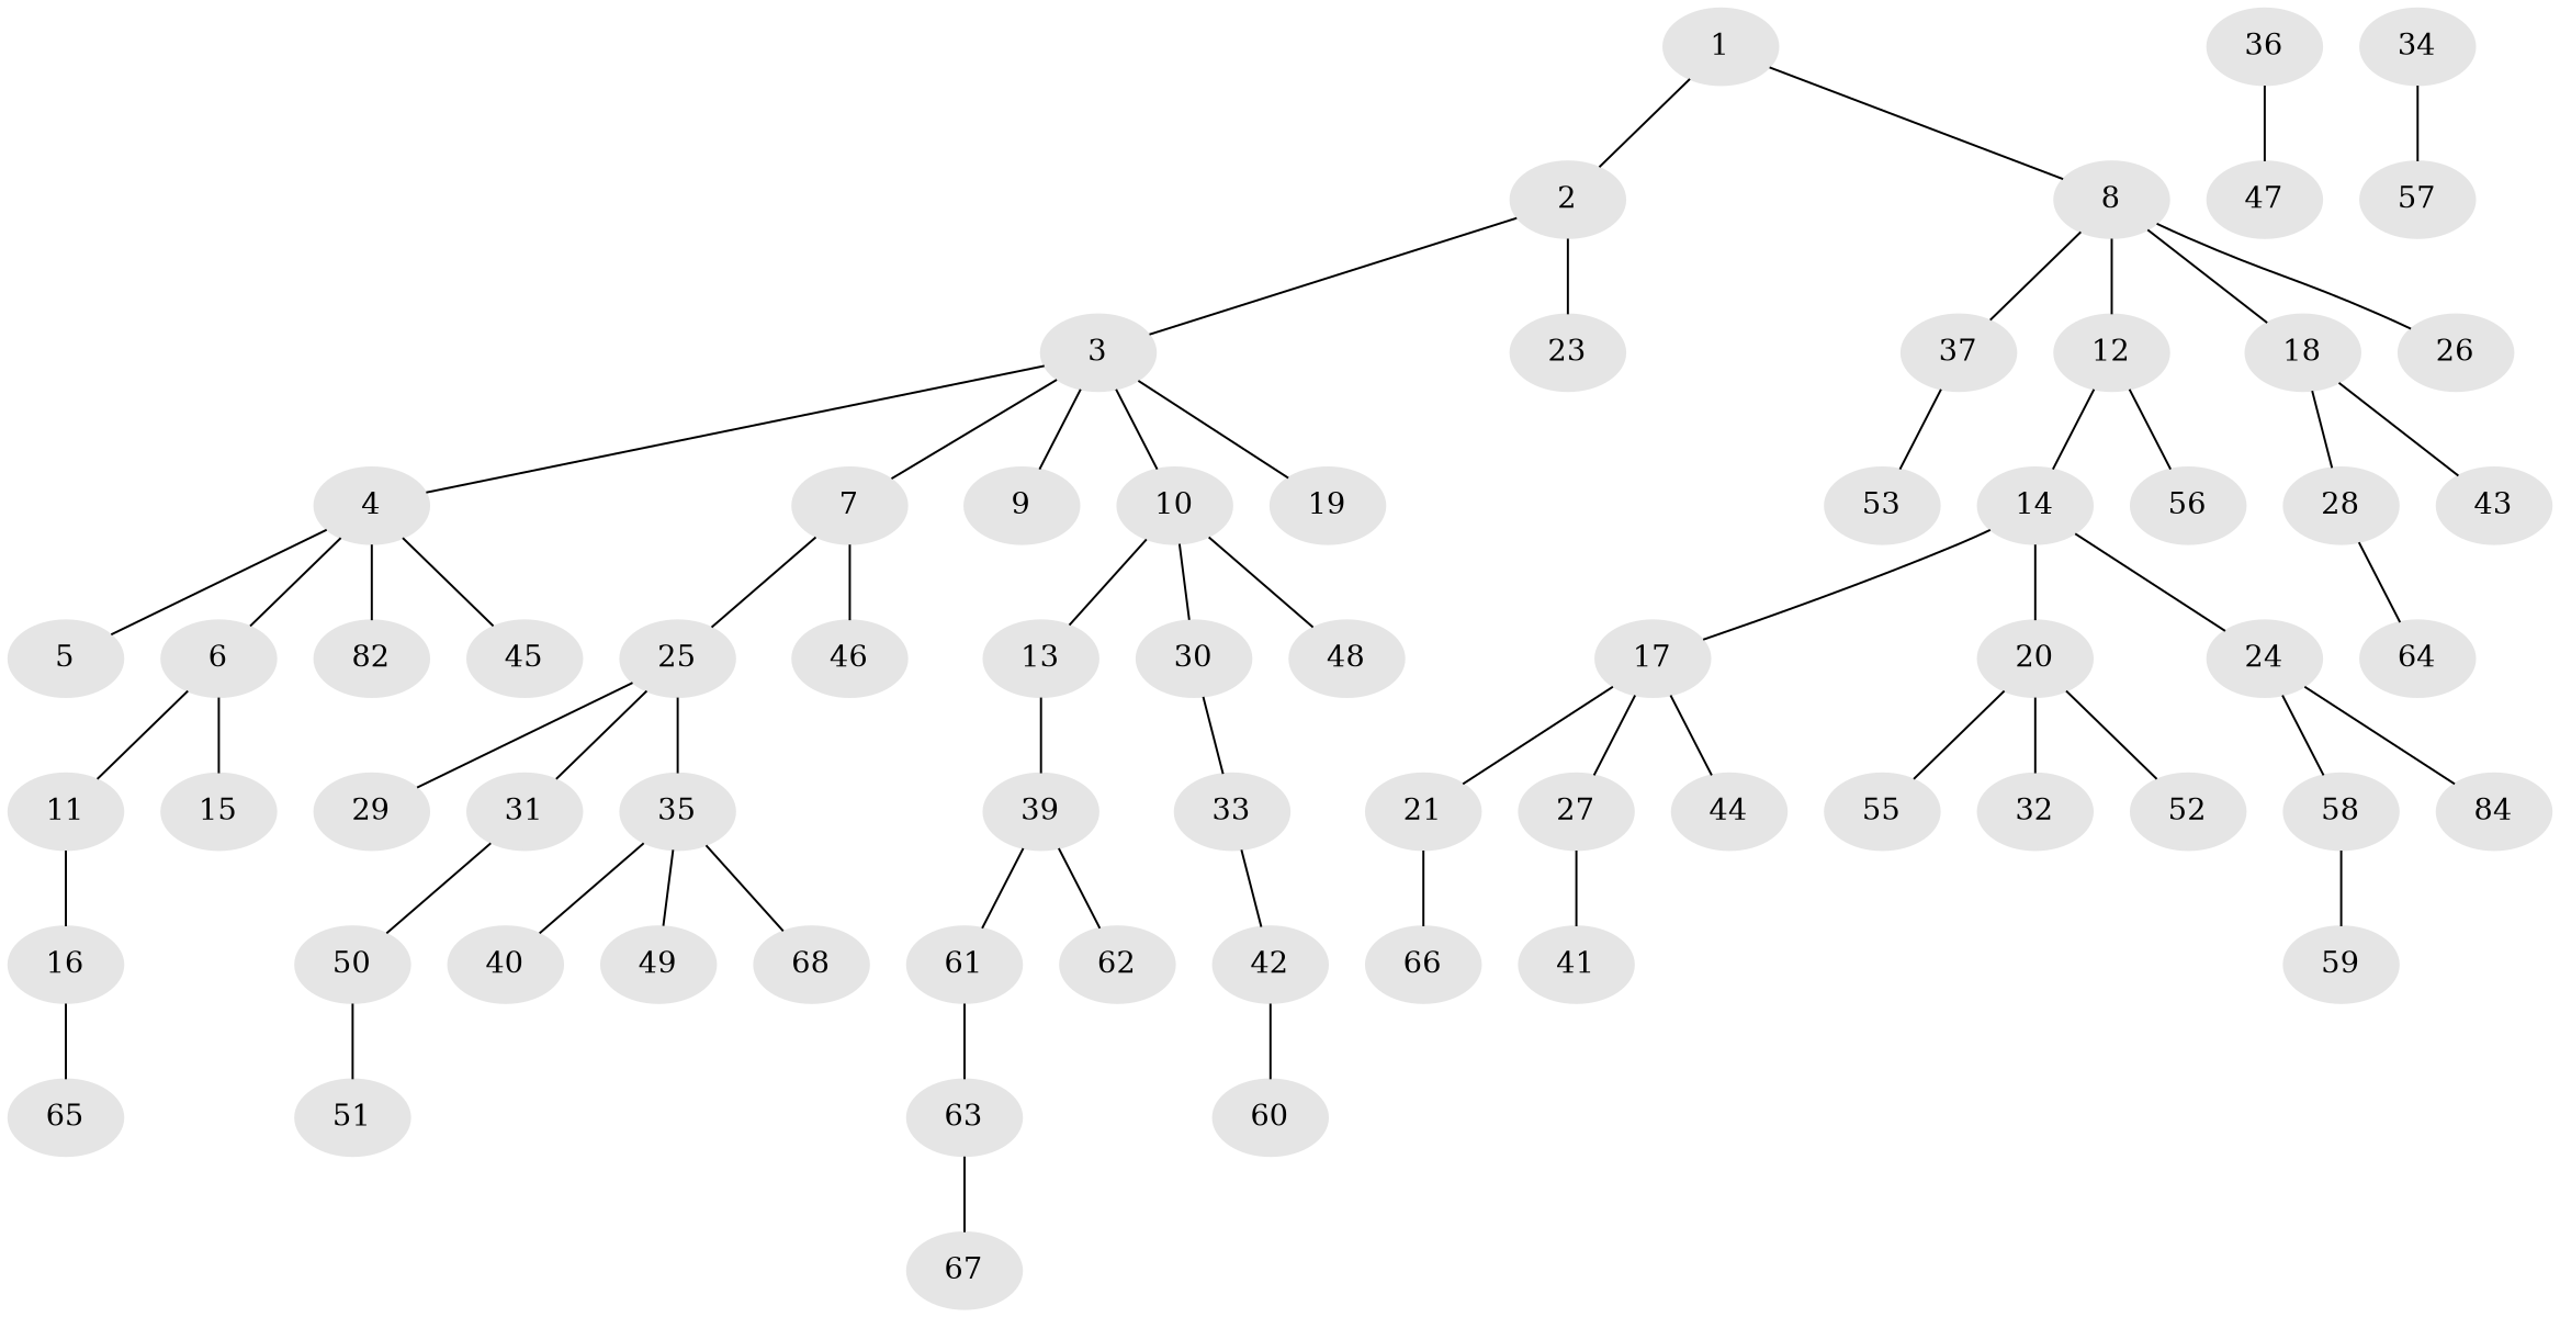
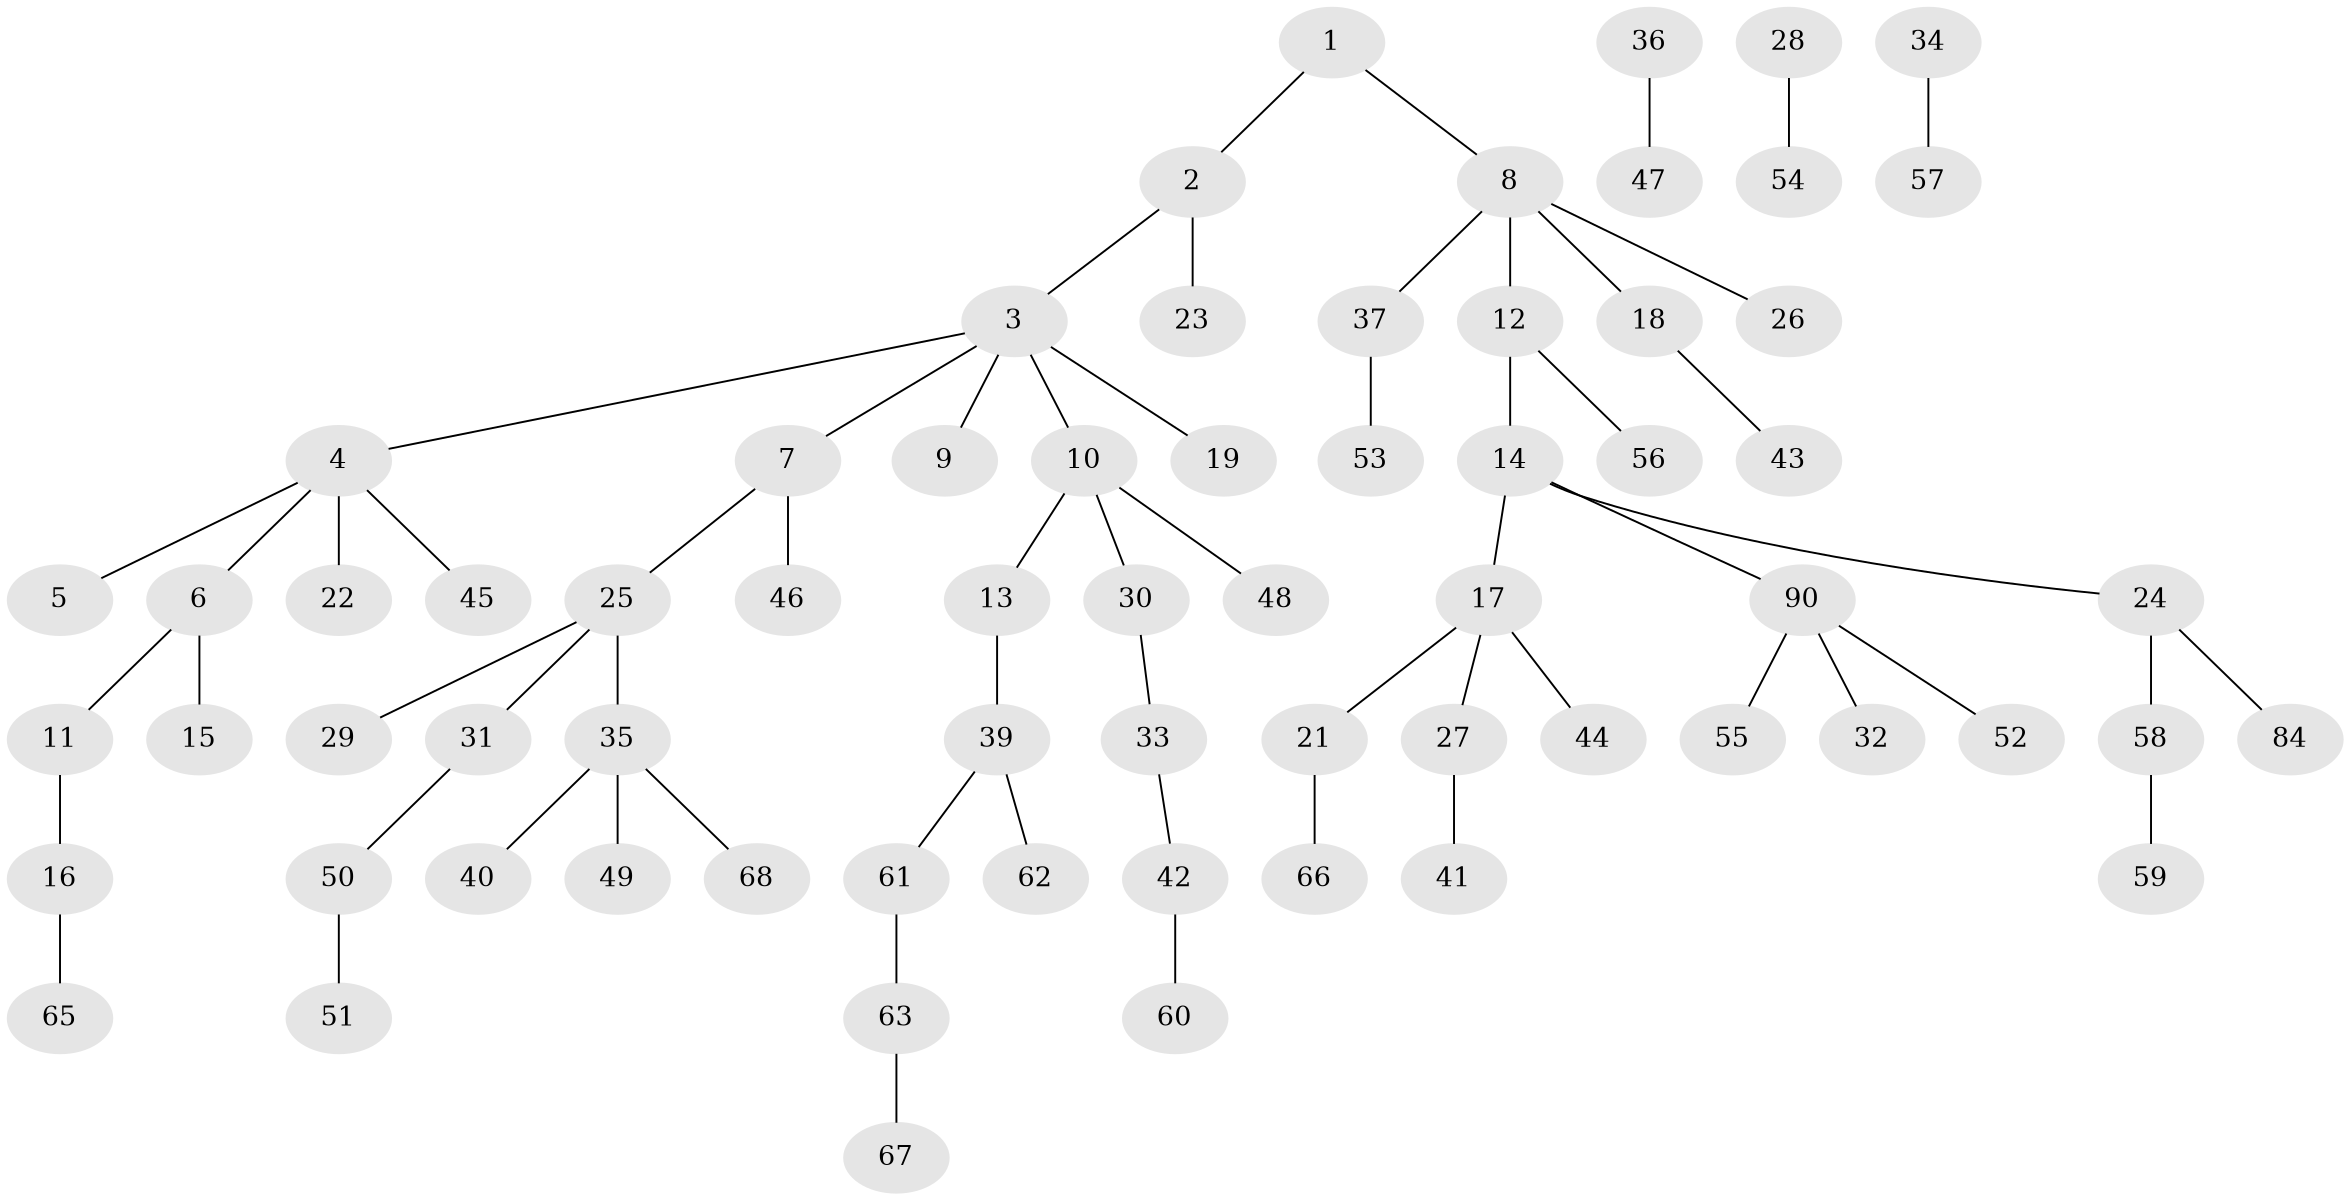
  graph {
    node [color=gray90 style=filled]
    1
    2
    8
    3
    23
    37
    12
    18
    26
    53
    4
    7
    9
    10
    19
    36
    47
    5
    6
-   22 [label=82]
+   22
    45
    25
    46
    13
    30
    48
    11
    15
    16
    29
    31
    35
    14
    56
    28
    43
    34
    57
    39
    33
    65
    17
-   20
+   20 [label=90]
    24
    61
    62
    21
    27
    44
    55
    32
    52
    58
    n54 [label=84]
    66
    41
-   54 [label=64]
+   54
    59
    50
    40
    49
    68
    42
    51
    60
    63
    67
    1 -- 2
    1 -- 8
    2 -- 3
    2 -- 23
    8 -- 37
    8 -- 12
    8 -- 18
    8 -- 26
    3 -- 4
    3 -- 7
    3 -- 9
    3 -- 10
    3 -- 19
    37 -- 53
    12 -- 14
    12 -- 56
-   18 -- 28
    18 -- 43
    4 -- 5
    4 -- 6
    4 -- 22
    4 -- 45
    7 -- 25
    7 -- 46
    10 -- 13
    10 -- 30
    10 -- 48
    36 -- 47
    6 -- 11
    6 -- 15
    25 -- 29
    25 -- 31
    25 -- 35
    13 -- 39
    30 -- 33
    11 -- 16
    16 -- 65
    31 -- 50
    35 -- 40
    35 -- 49
    35 -- 68
    14 -- 17
    14 -- 20
    14 -- 24
    28 -- 54
    34 -- 57
    39 -- 61
    39 -- 62
    33 -- 42
    17 -- 21
    17 -- 27
    17 -- 44
    20 -- 55
    20 -- 32
    20 -- 52
    24 -- 58
    24 -- n54
    61 -- 63
    21 -- 66
    27 -- 41
    58 -- 59
    50 -- 51
    42 -- 60
    63 -- 67
  }
